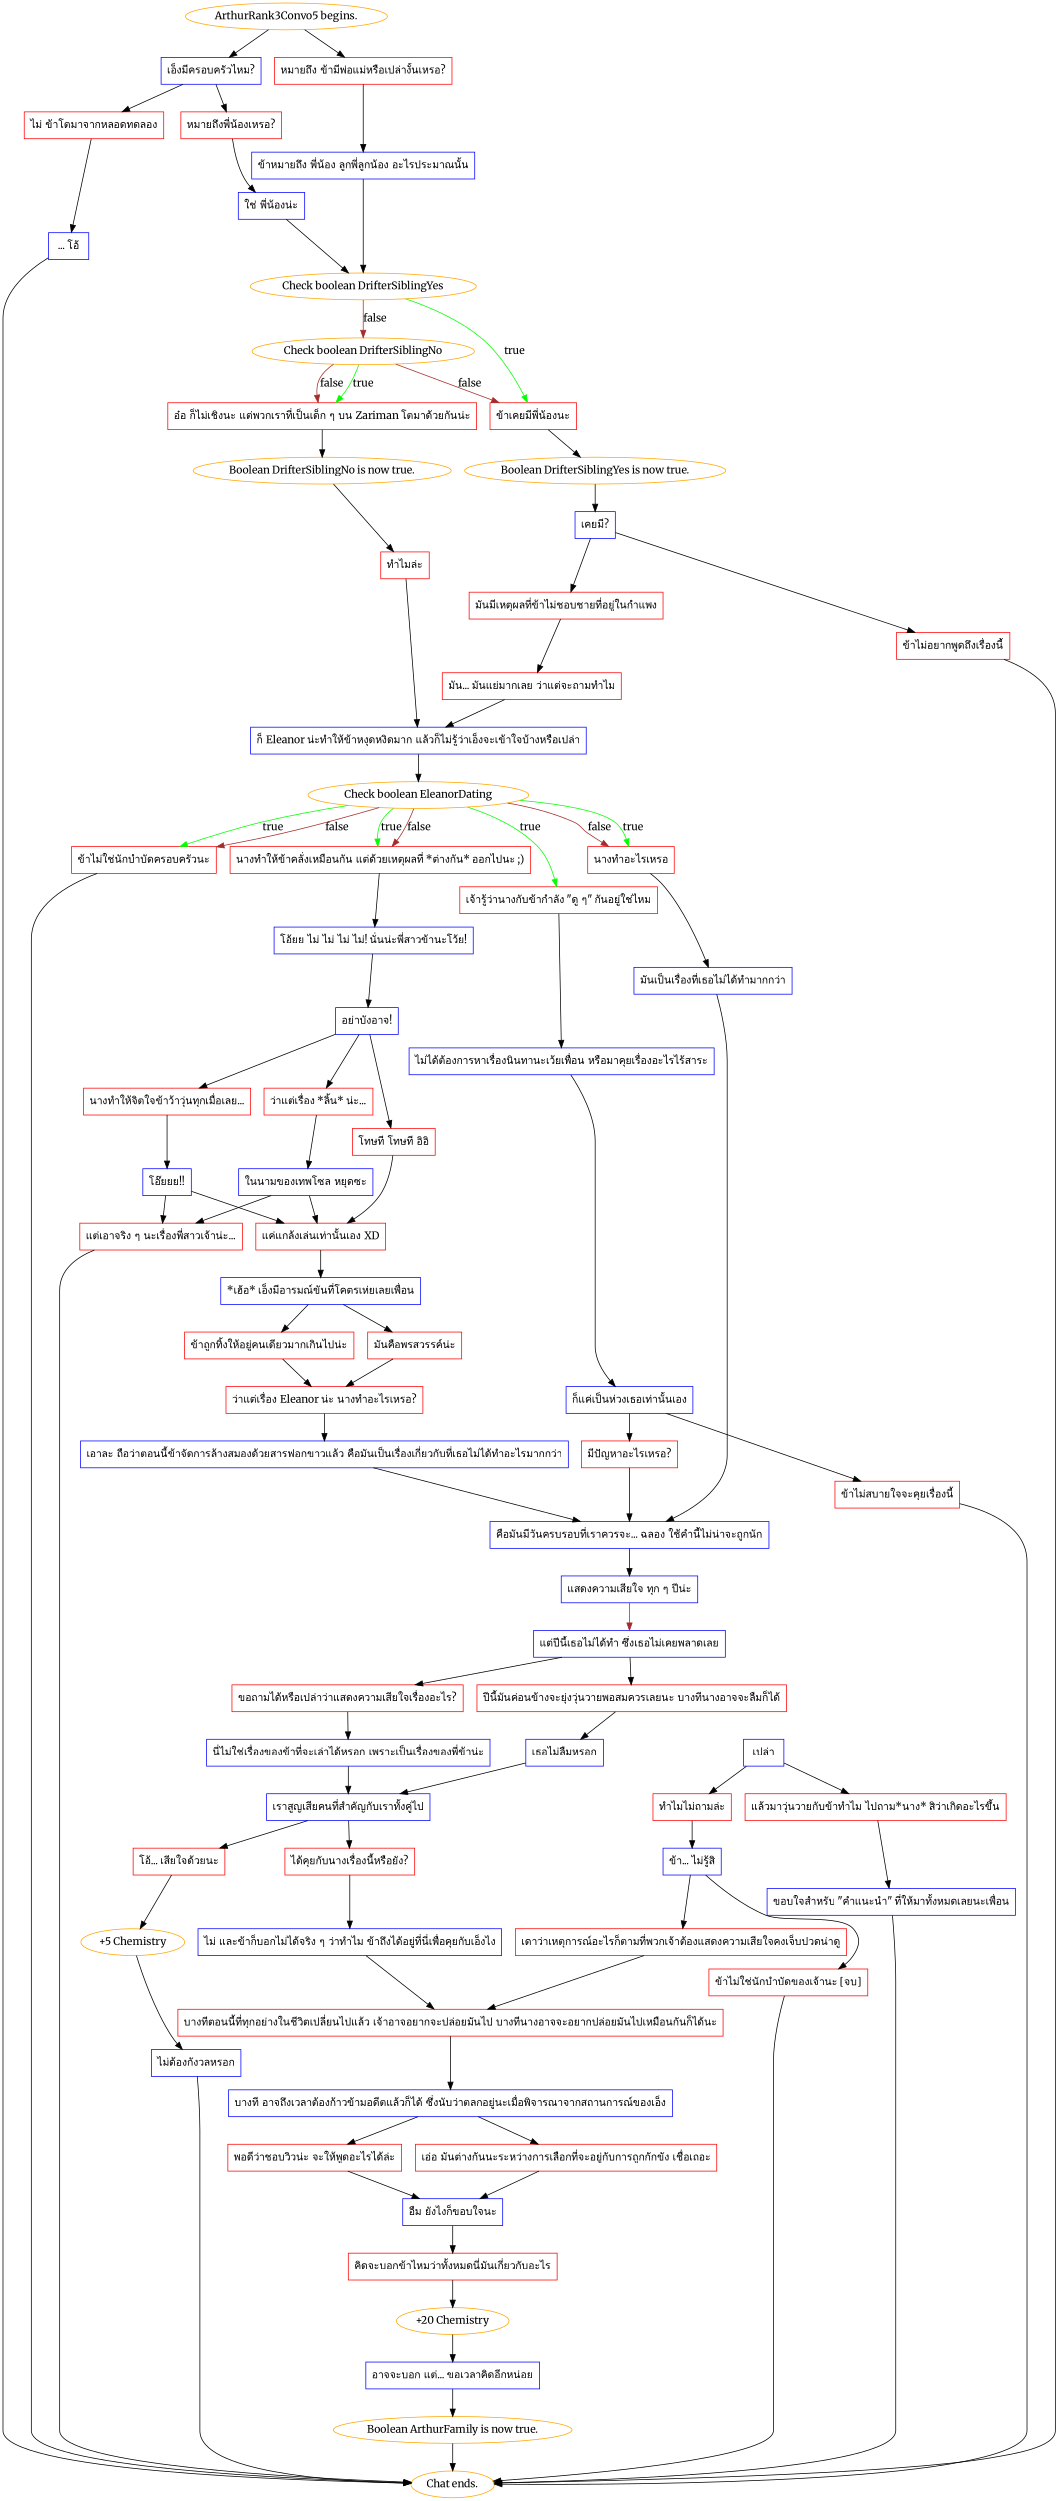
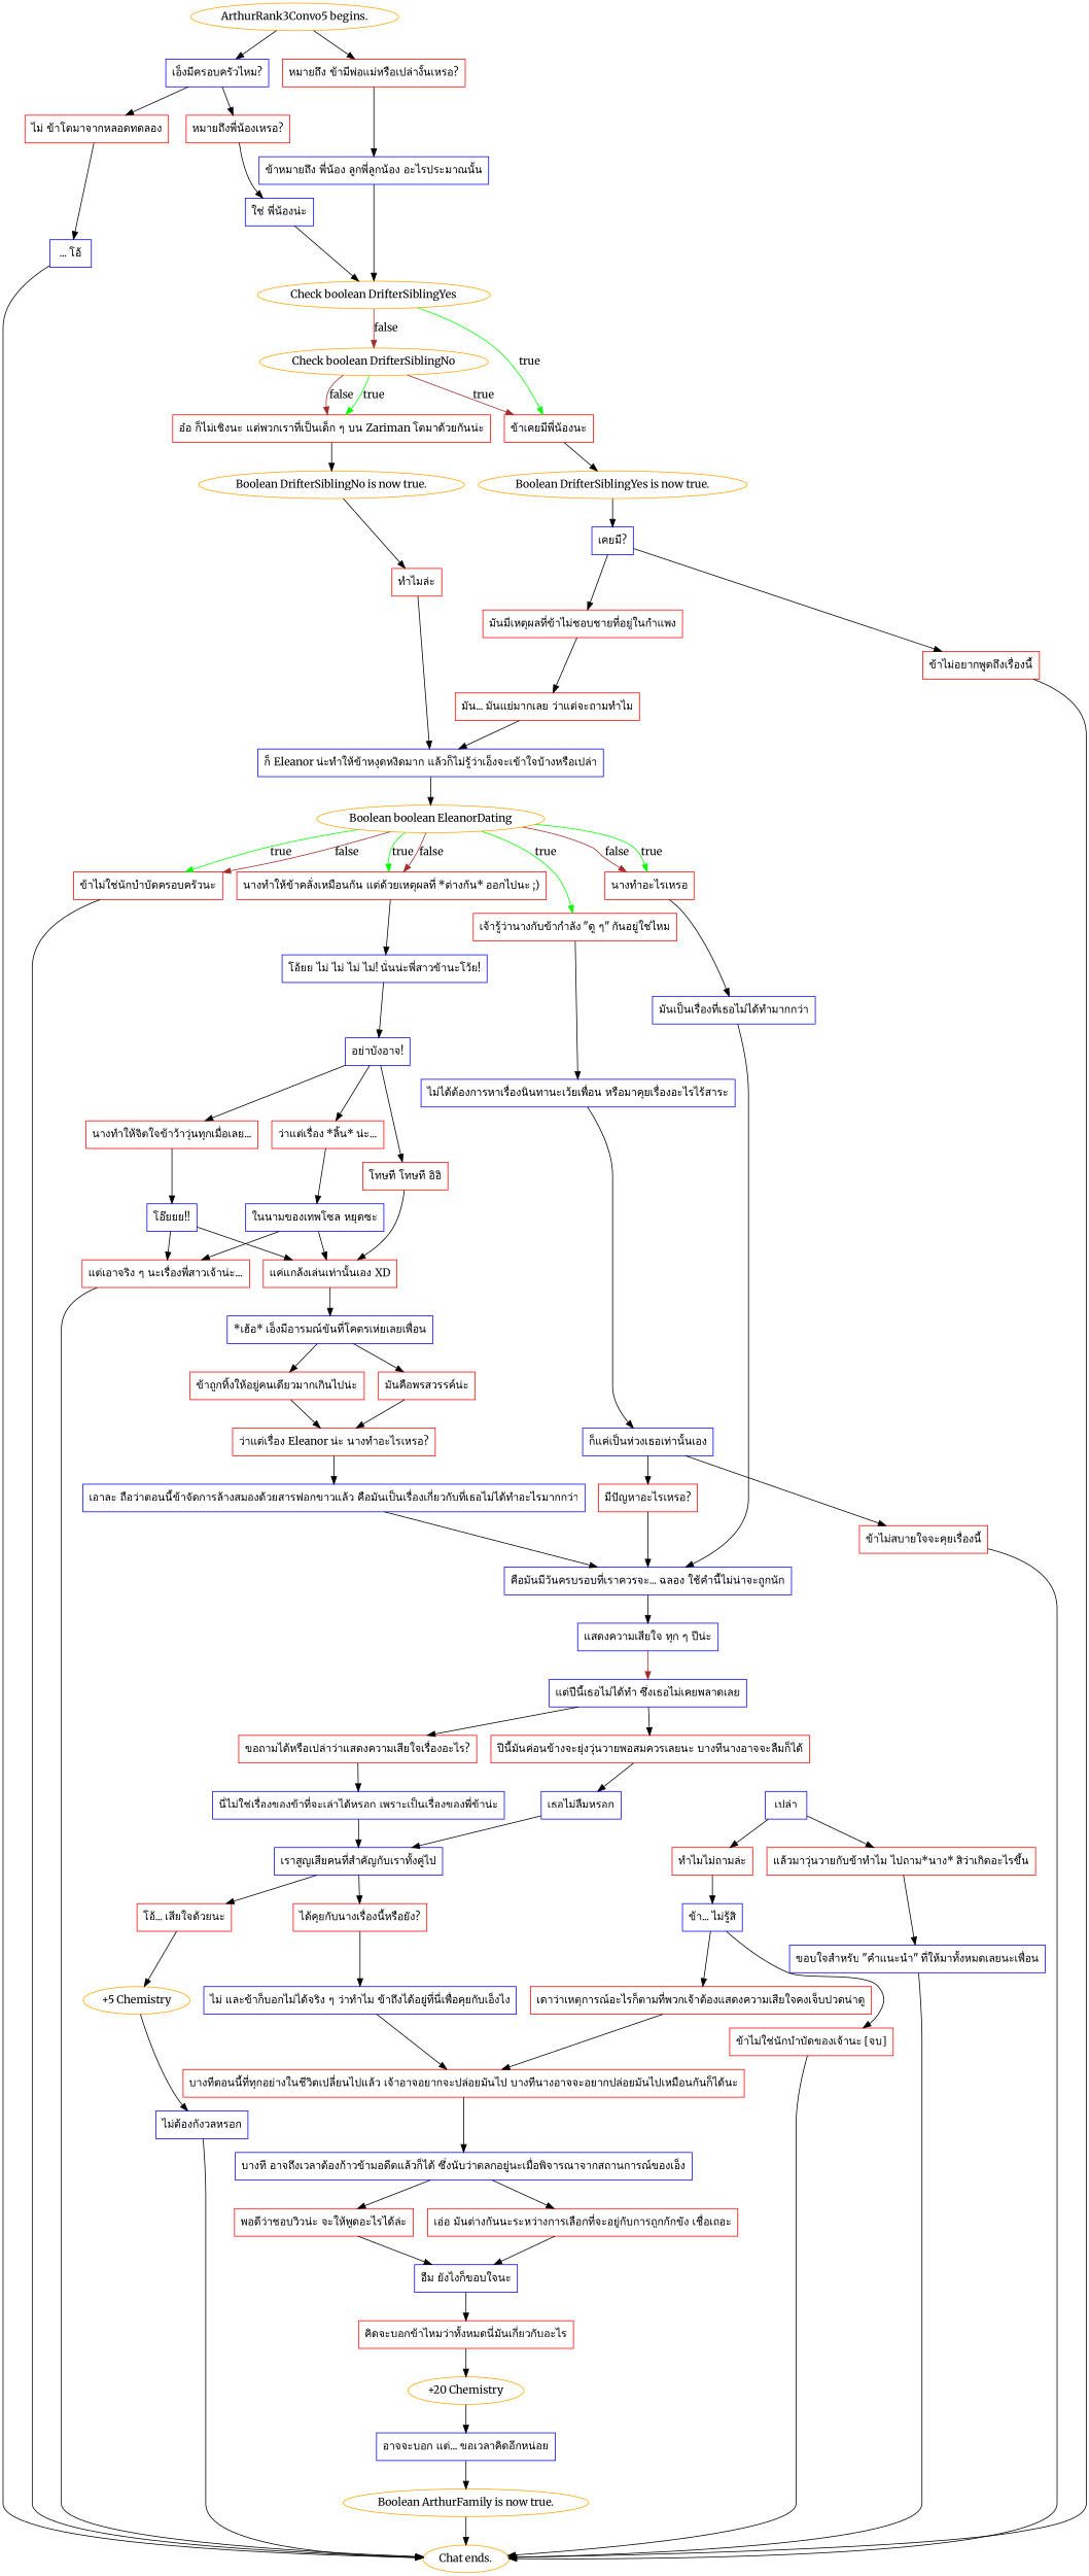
  digraph {
    fontname=Merriweather
    node [color=red fontname=Merriweather shape=box]
    edge [fontname=Merriweather]
    "ArthurRank3Convo5 begins." [color=orange shape=""]
    n2 [color=blue label="เอ็งมีครอบครัวไหม?"]
    n3 [label="หมายถึง ข้ามีพ่อแม่หรือเปล่างั้นเหรอ?"]
    n4 [label="หมายถึงพี่น้องเหรอ?"]
    n5 [label="ไม่ ข้าโตมาจากหลอดทดลอง"]
    n6 [color=blue label="ใช่ พี่น้องน่ะ"]
    n7 [color=blue label="ข้าหมายถึง พี่น้อง ลูกพี่ลูกน้อง อะไรประมาณนั้น"]
    n8 [color=blue label="... โอ้"]
    n9 [color=orange label="Check boolean DrifterSiblingYes" shape=""]
    "Chat ends." [color=orange shape=""]
    n11 [label="ข้าเคยมีพี่น้องนะ"]
    n12 [color=orange label="Check boolean DrifterSiblingNo" shape=""]
    n13 [color=orange label="Boolean DrifterSiblingYes is now true." shape=""]
    n14 [label="อ๋อ ก็ไม่เชิงนะ แต่พวกเราที่เป็นเด็ก ๆ บน Zariman โตมาด้วยกันน่ะ"]
    n15 [color=blue label="เคยมี?"]
    n16 [color=orange label="Boolean DrifterSiblingNo is now true." shape=""]
    n17 [label="มันมีเหตุผลที่ข้าไม่ชอบชายที่อยู่ในกำแพง"]
    n18 [label="ข้าไม่อยากพูดถึงเรื่องนี้"]
    n19 [label="ทำไมล่ะ"]
    n20 [label="มัน... มันแย่มากเลย ว่าแต่จะถามทำไม"]
    n21 [color=blue label="ก็ Eleanor น่ะทำให้ข้าหงุดหงิดมาก แล้วก็ไม่รู้ว่าเอ็งจะเข้าใจบ้างหรือเปล่า"]
-   n22 [color=orange label="Check boolean EleanorDating" shape=""]
+   n22 [color=orange label="Boolean boolean EleanorDating" shape=""]
    n23 [label="เจ้ารู้ว่านางกับข้ากำลัง \"ดู ๆ\" กันอยู่ใช่ไหม"]
    n24 [label="นางทำอะไรเหรอ"]
    n25 [label="นางทำให้ข้าคลั่งเหมือนกัน แต่ด้วยเหตุผลที่ *ต่างกัน* ออกไปนะ ;)"]
    n26 [label="ข้าไม่ใช่นักบำบัดครอบครัวนะ"]
    n27 [color=blue label="ไม่ได้ต้องการหาเรื่องนินทานะเว้ยเพื่อน หรือมาคุยเรื่องอะไรไร้สาระ"]
    n28 [color=blue label="มันเป็นเรื่องที่เธอไม่ได้ทำมากกว่า"]
    n29 [color=blue label="โอ้ยย ไม่ ไม่ ไม่ ไม่! นั่นน่ะพี่สาวข้านะโว้ย!"]
    n30 [color=blue label="ก็แค่เป็นห่วงเธอเท่านั้นเอง"]
    n31 [color=blue label="คือมันมีวันครบรอบที่เราควรจะ... ฉลอง ใช้คำนี้ไม่น่าจะถูกนัก"]
    n32 [color=blue label="อย่าบังอาจ!"]
    n33 [label="มีปัญหาอะไรเหรอ?"]
    n34 [label="ข้าไม่สบายใจจะคุยเรื่องนี้"]
    n35 [color=blue label="แสดงความเสียใจ ทุก ๆ ปีน่ะ"]
    n36 [label="โทษที โทษที อิอิ"]
    n37 [label="ว่าแต่เรื่อง *ลิ้น* น่ะ..."]
    n38 [label="นางทำให้จิตใจข้าว้าวุ่นทุกเมื่อเลย..."]
    n39 [color=blue label="แต่ปีนี้เธอไม่ได้ทำ ซึ่งเธอไม่เคยพลาดเลย"]
    n40 [label="แค่แกล้งเล่นเท่านั้นเอง XD"]
    n41 [color=blue label="ในนามของเทพโซล หยุดซะ"]
    n42 [color=blue label="โอ๊ยยย!!"]
    n43 [label="ปีนี้มันค่อนข้างจะยุ่งวุ่นวายพอสมควรเลยนะ บางทีนางอาจจะลืมก็ได้"]
    n44 [label="ขอถามได้หรือเปล่าว่าแสดงความเสียใจเรื่องอะไร?"]
    n45 [color=blue label="*เฮ้อ* เอ็งมีอารมณ์ขันที่โคตรเห่ยเลยเพื่อน"]
    n46 [label="แต่เอาจริง ๆ นะเรื่องพี่สาวเจ้าน่ะ..."]
    n47 [color=blue label="เธอไม่ลืมหรอก"]
    n48 [color=blue label="นี่ไม่ใช่เรื่องของข้าที่จะเล่าได้หรอก เพราะเป็นเรื่องของพี่ข้าน่ะ"]
    n49 [label="ข้าถูกทิ้งให้อยู่คนเดียวมากเกินไปน่ะ"]
    n50 [label="มันคือพรสวรรค์น่ะ"]
    n51 [color=blue label="เราสูญเสียคนที่สำคัญกับเราทั้งคู่ไป"]
    n52 [color=blue label="เปล่า"]
    n53 [label="ทำไมไม่ถามล่ะ"]
    n54 [label="แล้วมาวุ่นวายกับข้าทำไม ไปถาม*นาง* สิว่าเกิดอะไรขึ้น"]
    n55 [label="ว่าแต่เรื่อง Eleanor น่ะ นางทำอะไรเหรอ?"]
    n56 [label="ได้คุยกับนางเรื่องนี้หรือยัง?"]
    n57 [label="โอ้... เสียใจด้วยนะ"]
    n58 [color=blue label="ข้า... ไม่รู้สิ"]
    n59 [color=blue label="ขอบใจสำหรับ \"คำแนะนำ\" ที่ให้มาทั้งหมดเลยนะเพื่อน"]
    n60 [color=blue label="เอาละ ถือว่าตอนนี้ข้าจัดการล้างสมองด้วยสารฟอกขาวแล้ว คือมันเป็นเรื่องเกี่ยวกับที่เธอไม่ได้ทำอะไรมากกว่า"]
    n61 [color=blue label="ไม่ และข้าก็บอกไม่ได้จริง ๆ ว่าทำไม ข้าถึงได้อยู่ที่นี่เพื่อคุยกับเอ็งไง"]
    n62 [color=orange label="+5 Chemistry" shape=""]
    n63 [label="เดาว่าเหตุการณ์อะไรก็ตามที่พวกเจ้าต้องแสดงความเสียใจคงเจ็บปวดน่าดู"]
    n64 [label="ข้าไม่ใช่นักบำบัดของเจ้านะ [จบ]"]
    n65 [label="บางทีตอนนี้ที่ทุกอย่างในชีวิตเปลี่ยนไปแล้ว เจ้าอาจอยากจะปล่อยมันไป บางทีนางอาจจะอยากปล่อยมันไปเหมือนกันก็ได้นะ"]
    n66 [color=blue label="ไม่ต้องกังวลหรอก"]
    n67 [color=blue label="บางที อาจถึงเวลาต้องก้าวข้ามอดีตแล้วก็ได้ ซึ่งนับว่าตลกอยู่นะเมื่อพิจารณาจากสถานการณ์ของเอ็ง"]
    n68 [label="เอ่อ มันต่างกันนะระหว่างการเลือกที่จะอยู่กับการถูกกักขัง เชื่อเถอะ"]
    n69 [label="พอดีว่าชอบวิวน่ะ จะให้พูดอะไรได้ล่ะ"]
    n70 [color=blue label="อืม ยังไงก็ขอบใจนะ"]
    n71 [label="คิดจะบอกข้าไหมว่าทั้งหมดนี่มันเกี่ยวกับอะไร"]
    n72 [color=orange label="+20 Chemistry" shape=""]
    n73 [color=blue label="อาจจะบอก แต่... ขอเวลาคิดอีกหน่อย"]
    n74 [color=orange label="Boolean ArthurFamily is now true." shape=""]
    "ArthurRank3Convo5 begins." -> n2
    "ArthurRank3Convo5 begins." -> n3
    n2 -> n4
    n2 -> n5
    n3 -> n7
    n4 -> n6
    n5 -> n8
    n6 -> n9
    n7 -> n9
    n8 -> "Chat ends."
    n9 -> n11 [color=green label=true]
    n9 -> n12 [color=brown label=false]
    n11 -> n13
-   n12 -> n11 [color=brown label=false]
+   n12 -> n11 [color=brown label=true]
    n12 -> n14 [color=green label=true]
    n12 -> n14 [color=brown label=false]
    n13 -> n15
    n14 -> n16
    n15 -> n17
    n15 -> n18
    n16 -> n19
    n17 -> n20
    n18 -> "Chat ends."
    n19 -> n21
    n20 -> n21
    n21 -> n22
    n22 -> n23 [color=green label=true]
    n22 -> n24 [color=green label=true]
    n22 -> n24 [color=brown label=false]
    n22 -> n25 [color=green label=true]
    n22 -> n25 [color=brown label=false]
    n22 -> n26 [color=green label=true]
    n22 -> n26 [color=brown label=false]
    n23 -> n27
    n24 -> n28
    n25 -> n29
    n26 -> "Chat ends."
    n27 -> n30
    n28 -> n31
    n29 -> n32
    n30 -> n33
    n30 -> n34
    n31 -> n35
    n32 -> n36
    n32 -> n37
    n32 -> n38
    n33 -> n31
    n34 -> "Chat ends."
    n35 -> n39 [color=brown]
    n36 -> n40
    n37 -> n41
    n38 -> n42
    n39 -> n43
    n39 -> n44
    n40 -> n45
    n41 -> n40
    n41 -> n46
    n42 -> n40
    n42 -> n46
    n43 -> n47
    n44 -> n48
    n45 -> n49
    n45 -> n50
    n46 -> "Chat ends."
    n47 -> n51
    n48 -> n51
    n49 -> n55
    n50 -> n55
    n51 -> n56
    n51 -> n57
    n52 -> n53
    n52 -> n54
    n53 -> n58
    n54 -> n59
    n55 -> n60
    n56 -> n61
    n57 -> n62
    n58 -> n63
    n58 -> n64
    n59 -> "Chat ends."
    n60 -> n31
    n61 -> n65
    n62 -> n66
    n63 -> n65
    n64 -> "Chat ends."
    n65 -> n67
    n66 -> "Chat ends."
    n67 -> n68
    n67 -> n69
    n68 -> n70
    n69 -> n70
    n70 -> n71
    n71 -> n72
    n72 -> n73
    n73 -> n74
    n74 -> "Chat ends."
  }
